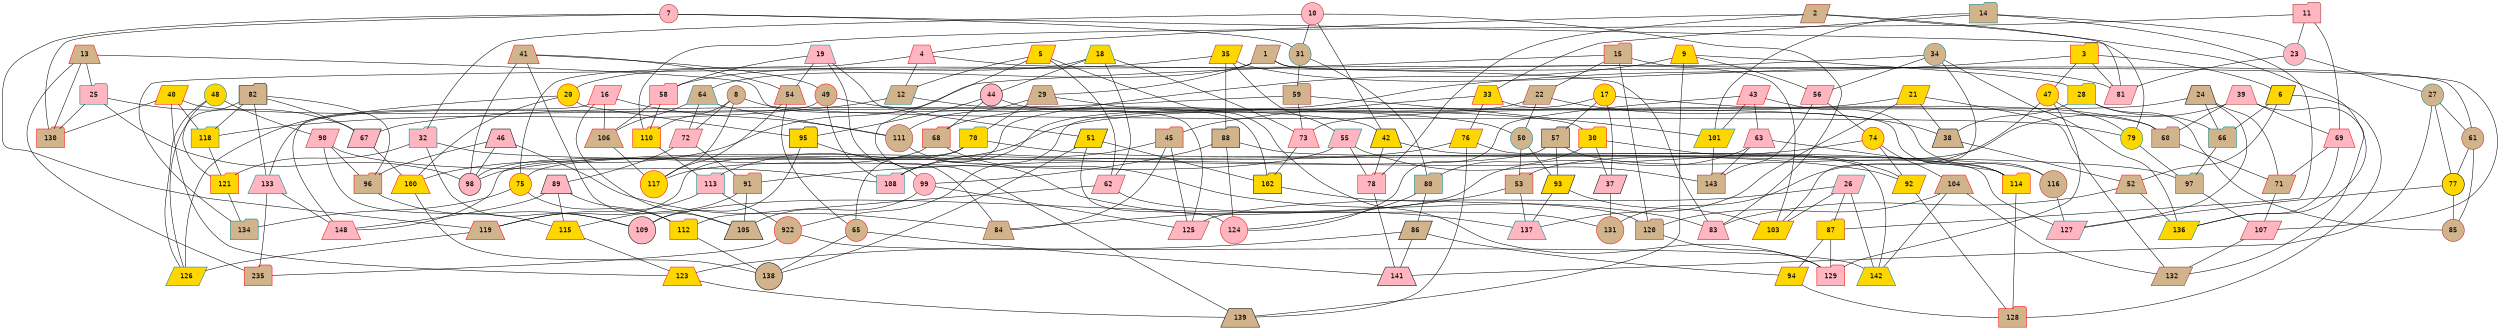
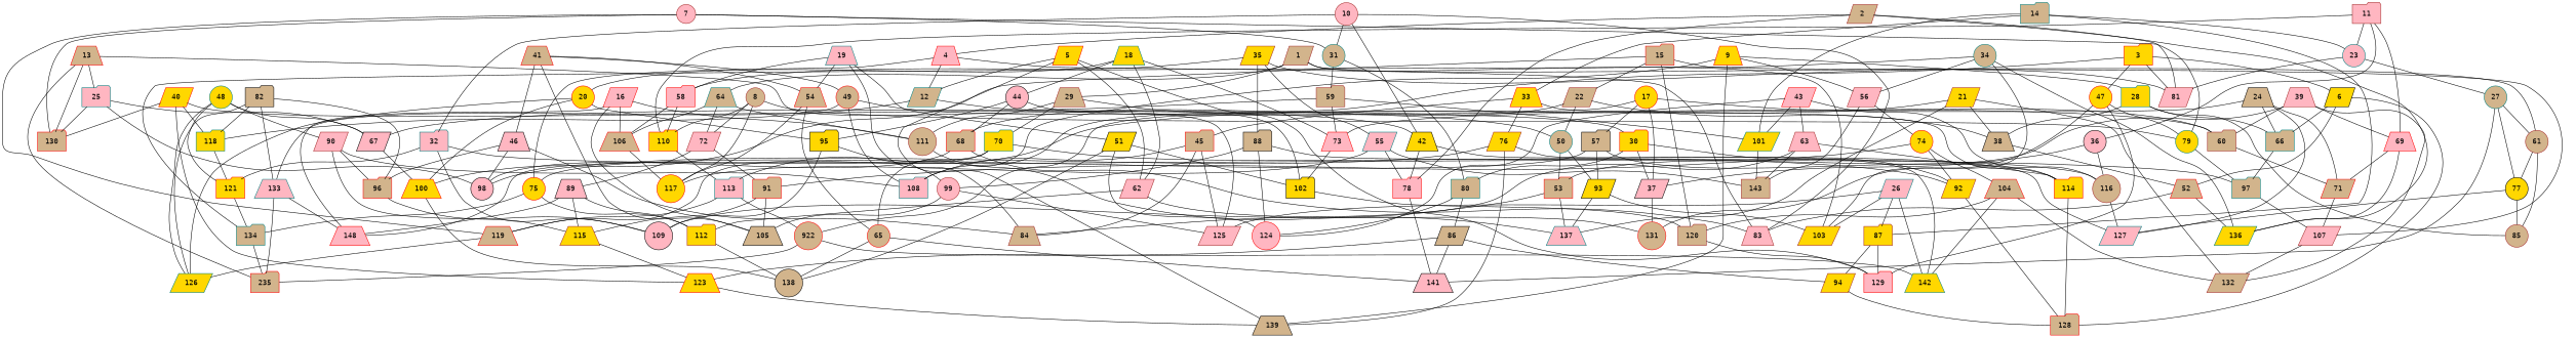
  graph {
    fontname="DejaVu Sans Mono"
    node [color=red fillcolor=tan fontname="DejaVu Sans Mono" shape=folder style=filled]
    edge [fontname="DejaVu Sans Mono"]
    1 [color=brown shape=parallelogram]
    29 [color=brown shape=trapezium]
    61 [color=brown shape=circle]
    64 [color=teal shape=trapezium]
    103 [color=brown fillcolor=gold shape=parallelogram]
    111 [color=brown shape=circle]
    70 [color=teal fillcolor=gold]
    102 [color=black fillcolor=gold]
    77 [color=black fillcolor=gold shape=circle]
    85 [color=brown shape=circle]
    72 [color=brown fillcolor=lightpink shape=parallelogram]
    106 [shape=trapezium]
    2 [color=brown shape=parallelogram]
    4 [fillcolor=lightpink shape=trapezium]
    78 [fillcolor=lightpink]
    81 [color=brown fillcolor=lightpink shape=parallelogram]
    136 [color=teal fillcolor=gold shape=parallelogram]
    12 [color=teal shape=parallelogram]
    75 [fillcolor=gold shape=circle]
    83 [color=brown fillcolor=lightpink shape=trapezium]
    141 [color=black fillcolor=lightpink shape=trapezium]
    3 [fillcolor=gold]
    6 [color=black fillcolor=gold shape=parallelogram]
    47 [fillcolor=gold shape=circle]
    108 [color=teal fillcolor=lightpink]
    52 [shape=trapezium]
    66 [color=teal]
    128
    129 [fillcolor=lightpink]
    79 [color=teal fillcolor=gold shape=circle]
    131 [shape=circle]
    30 [fillcolor=gold]
    118 [color=teal fillcolor=gold]
    134 [color=teal]
    112 [color=brown fillcolor=gold]
    5 [fillcolor=gold shape=parallelogram]
    62 [color=brown fillcolor=lightpink shape=parallelogram]
    139 [color=black shape=trapezium]
    97 [color=teal]
    7 [color=brown fillcolor=lightpink shape=circle]
    31 [color=teal shape=circle]
    119 [shape=trapezium]
    130
    80 [color=teal]
    59 [color=brown]
    126 [color=teal fillcolor=gold shape=parallelogram]
    8 [color=brown shape=circle]
    110 [fillcolor=gold]
    117 [fillcolor=gold shape=circle]
    89 [color=black fillcolor=lightpink shape=trapezium]
    91
    113 [color=teal fillcolor=lightpink]
    9 [fillcolor=gold shape=trapezium]
    28 [color=teal fillcolor=gold]
    56 [color=brown fillcolor=lightpink shape=parallelogram]
    65 [shape=circle]
    38 [color=black shape=trapezium]
    143 [color=brown]
    74 [fillcolor=gold shape=circle]
    138 [color=black shape=circle]
    10 [color=brown fillcolor=lightpink shape=circle]
    32 [color=teal fillcolor=lightpink]
    42 [color=black fillcolor=gold shape=trapezium]
    109 [color=black fillcolor=lightpink shape=circle]
    121 [fillcolor=gold]
    127 [color=teal fillcolor=lightpink shape=parallelogram]
    11 [color=brown fillcolor=lightpink]
    23 [color=teal fillcolor=lightpink shape=circle]
+   36 [color=black fillcolor=lightpink shape=circle]
    69 [fillcolor=lightpink shape=trapezium]
    27 [color=teal shape=circle]
    37 [color=black fillcolor=lightpink shape=parallelogram]
    116 [color=brown shape=circle]
    71 [shape=parallelogram]
    92 [color=brown fillcolor=gold shape=parallelogram]
    13 [shape=trapezium]
    25 [color=teal fillcolor=lightpink]
    125 [color=brown fillcolor=lightpink shape=parallelogram]
    n79 [label=235]
    67 [color=black fillcolor=lightpink shape=parallelogram]
    98 [color=black fillcolor=lightpink shape=circle]
    14 [color=teal]
    33 [fillcolor=gold shape=trapezium]
    87 [color=brown fillcolor=gold]
    101 [color=teal fillcolor=gold shape=parallelogram]
    45
    76 [color=brown fillcolor=gold shape=parallelogram]
    114 [fillcolor=gold]
    94 [color=brown fillcolor=gold shape=parallelogram]
    22 [color=brown shape=parallelogram]
    15
    100 [fillcolor=gold shape=trapezium]
    107 [color=brown fillcolor=lightpink shape=parallelogram]
    120 [color=brown]
    50 [color=teal shape=circle]
    68
    132 [color=brown shape=parallelogram]
    16 [fillcolor=lightpink shape=parallelogram]
    105 [color=black shape=trapezium]
    n100 [fillcolor=lightpink label=148 shape=trapezium]
    137 [color=teal fillcolor=lightpink shape=trapezium]
    17 [fillcolor=gold shape=circle]
    57 [color=black]
    60 [color=brown]
    n105 [label=922 shape=circle]
    93 [color=black fillcolor=gold shape=parallelogram]
    142 [color=teal fillcolor=gold shape=trapezium]
    18 [color=teal fillcolor=gold shape=trapezium]
    20 [fillcolor=gold shape=circle]
    44 [color=black fillcolor=lightpink shape=circle]
    73 [fillcolor=lightpink shape=trapezium]
    95 [color=black fillcolor=gold]
    19 [color=teal fillcolor=lightpink shape=trapezium]
    51 [color=black fillcolor=gold shape=parallelogram]
    54 [shape=trapezium]
    58 [fillcolor=lightpink]
    84 [color=brown shape=trapezium]
    124 [fillcolor=lightpink shape=circle]
    99 [color=brown fillcolor=lightpink shape=circle]
    21 [color=brown fillcolor=gold shape=parallelogram]
    53
    24 [color=black shape=trapezium]
    26 [color=teal fillcolor=lightpink shape=parallelogram]
    86 [color=black shape=parallelogram]
    34 [color=teal shape=circle]
    35 [color=brown fillcolor=gold shape=parallelogram]
    55 [color=teal fillcolor=lightpink shape=parallelogram]
    88 [color=black]
    39 [color=brown fillcolor=lightpink shape=trapezium]
    40 [fillcolor=gold shape=parallelogram]
    123 [fillcolor=gold shape=trapezium]
    41 [shape=trapezium]
    46 [color=black fillcolor=lightpink shape=trapezium]
    49 [shape=circle]
    96
    133 [color=teal fillcolor=lightpink shape=trapezium]
    43 [fillcolor=lightpink shape=parallelogram]
    63 [color=brown fillcolor=lightpink shape=trapezium]
    48 [color=teal fillcolor=gold shape=circle]
    90 [color=brown fillcolor=lightpink shape=parallelogram]
    115 [color=brown fillcolor=gold shape=trapezium]
    104 [shape=trapezium]
    82 [color=black]
    1 -- 29
    1 -- 61
    1 -- 64
    1 -- 103
    29 -- 111
    29 -- 70
    29 -- 102
    61 -- 77
    61 -- 85
    64 -- 111
    64 -- 72
    64 -- 106
    111 -- 137
    70 -- 119
    70 -- 92
    70 -- n100
    102 -- 120
    77 -- 85
    77 -- 127
    72 -- 89
    72 -- 91
    106 -- 117
    2 -- 4
    2 -- 78
    2 -- 81
    2 -- 136
    4 -- 12
    4 -- 75
    4 -- 83
    78 -- 141
    12 -- 30
    12 -- 118
    75 -- 134
    75 -- 112
    3 -- 81
    3 -- 6
    3 -- 47
    3 -- 108
    6 -- 52
    6 -- 66
    6 -- 128
    47 -- 129
    47 -- 79
    47 -- 131
    52 -- 136
    52 -- 83
    66 -- 97
    79 -- 97
    30 -- 80
    30 -- 37
    30 -- 92
    118 -- 121
+   134 -- n79
    112 -- 138
    5 -- 12
    5 -- 129
    5 -- 62
    5 -- 139
    62 -- 131
    62 -- 112
    97 -- 107
    7 -- 79
    7 -- 31
    7 -- 119
    7 -- 130
    31 -- 80
    31 -- 59
    119 -- 126
    80 -- 124
    80 -- 86
    59 -- 67
    59 -- 101
    59 -- 73
    8 -- 72
    8 -- 79
    8 -- 110
    8 -- 117
    110 -- 113
    89 -- 112
    89 -- n100
    89 -- 115
    91 -- 105
    91 -- 115
    113 -- 119
    113 -- n105
    9 -- 139
    9 -- 28
    9 -- 56
    9 -- 65
    28 -- 85
    28 -- 66
    28 -- 38
    56 -- 143
    56 -- 74
    65 -- 141
    65 -- 138
    38 -- 52
    74 -- 91
    74 -- 92
    74 -- 104
    10 -- 83
    10 -- 31
    10 -- 32
    10 -- 42
    32 -- 97
    32 -- 109
    32 -- 121
    42 -- 78
    42 -- 127
    121 -- 134
    11 -- 110
    11 -- 23
+   11 -- 36
    11 -- 69
    23 -- 81
    23 -- 27
+   36 -- 37
+   36 -- 116
    69 -- 136
    69 -- 71
    27 -- 61
    27 -- 77
    27 -- 141
    37 -- 131
    116 -- 127
    71 -- 107
    92 -- 128
    13 -- 130
    13 -- 25
    13 -- 125
    13 -- n79
    25 -- 130
    25 -- 67
    25 -- 98
    67 -- 100
    14 -- 23
    14 -- 33
    14 -- 87
    14 -- 101
    33 -- 45
    33 -- 76
    33 -- 114
    87 -- 129
    87 -- 94
    101 -- 143
    45 -- 108
    45 -- 125
    45 -- 84
    76 -- 139
    76 -- 98
    76 -- 142
    114 -- 128
    94 -- 128
    22 -- 38
    22 -- 50
    22 -- 68
    15 -- 22
    15 -- 100
    15 -- 107
    15 -- 120
    100 -- 138
    107 -- 132
    120 -- 129
    50 -- 93
    50 -- 53
    68 -- 83
    68 -- 98
    16 -- 111
    16 -- 106
    16 -- 105
    16 -- n100
    17 -- 37
    17 -- 57
    17 -- 60
    17 -- n105
    57 -- 75
    57 -- 114
    57 -- 93
    60 -- 71
    n105 -- n79
    n105 -- 142
    93 -- 103
    93 -- 137
    18 -- 62
    18 -- 20
    18 -- 44
    18 -- 73
    20 -- 126
    20 -- 100
    20 -- 95
    44 -- 68
    44 -- 60
    44 -- 95
    73 -- 102
    95 -- 109
    95 -- 99
    19 -- 51
    19 -- 54
    19 -- 58
    19 -- 84
    51 -- 102
    51 -- 138
    51 -- 124
    54 -- 117
    54 -- 65
    58 -- 106
    58 -- 110
    99 -- 125
    99 -- 105
    21 -- 113
    21 -- 38
    21 -- 132
    21 -- 137
    53 -- 137
    53 -- 84
    24 -- 66
    24 -- 127
    24 -- 71
    24 -- 73
    26 -- 103
    26 -- 125
    26 -- 87
    26 -- 142
    86 -- 141
    86 -- 94
    86 -- 123
    34 -- 103
    34 -- 136
    34 -- 134
    34 -- 56
    35 -- 81
    35 -- 58
    35 -- 55
    35 -- 88
    55 -- 78
    55 -- 117
    55 -- 143
    88 -- 116
    88 -- 124
    88 -- 99
    39 -- 69
    39 -- 132
    39 -- 60
    39 -- 53
    40 -- 118
    40 -- 130
    40 -- 42
    40 -- 123
    123 -- 139
    41 -- 105
    41 -- 54
-   41 -- 98
+   41 -- 46
    41 -- 49
    46 -- 98
    46 -- 84
    46 -- 96
    49 -- 108
    49 -- 50
    49 -- 133
    96 -- 109
    133 -- n79
    133 -- n100
    43 -- 116
    43 -- 101
    43 -- 124
    43 -- 63
    63 -- 143
    63 -- 109
    63 -- 114
    48 -- 126
    48 -- 121
-   82 -- 67
+   48 -- 67
    48 -- 90
    90 -- 108
    90 -- 96
    90 -- 115
    115 -- 123
    104 -- 120
    104 -- 132
    104 -- 142
    82 -- 118
    82 -- 126
    82 -- 96
    82 -- 133
  }
